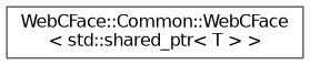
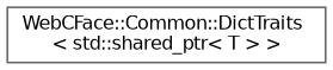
  digraph {
    rankdir=LR
-   n1 [color=grey40 fillcolor=white fontname=Helvetica fontsize=10 height=0.2 label="WebCFace::Common::WebCFace\l\< std::shared_ptr\< T \> \>" shape=box style=filled width=0.4]
+   n1 [color=grey40 fillcolor=white fontname=Helvetica fontsize=10 height=0.2 label="WebCFace::Common::DictTraits\l\< std::shared_ptr\< T \> \>" shape=box style=filled width=0.4]
  }
